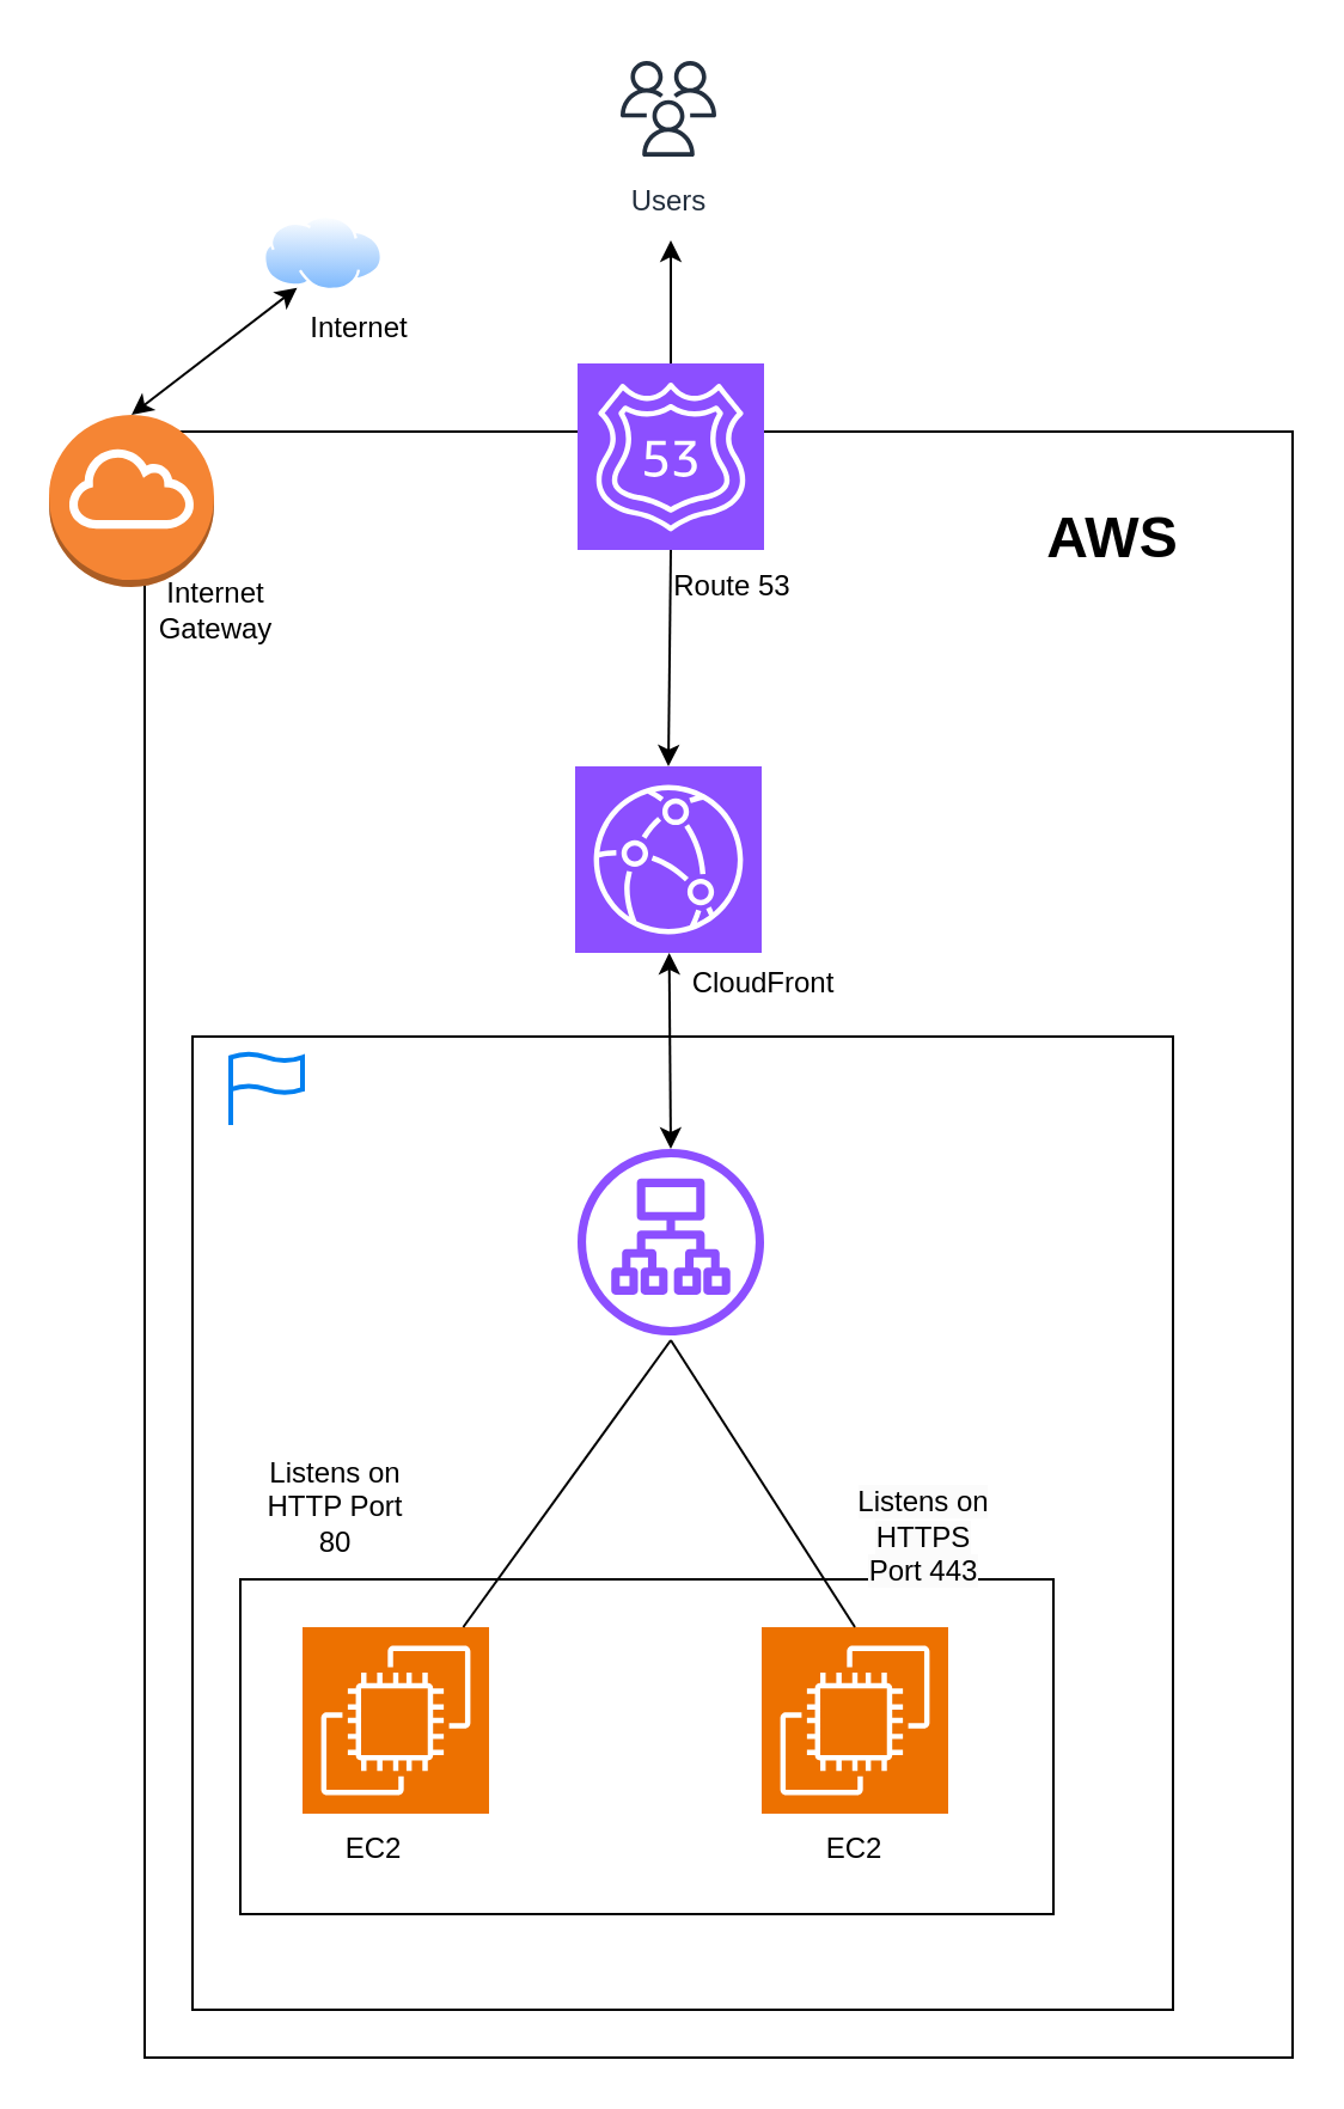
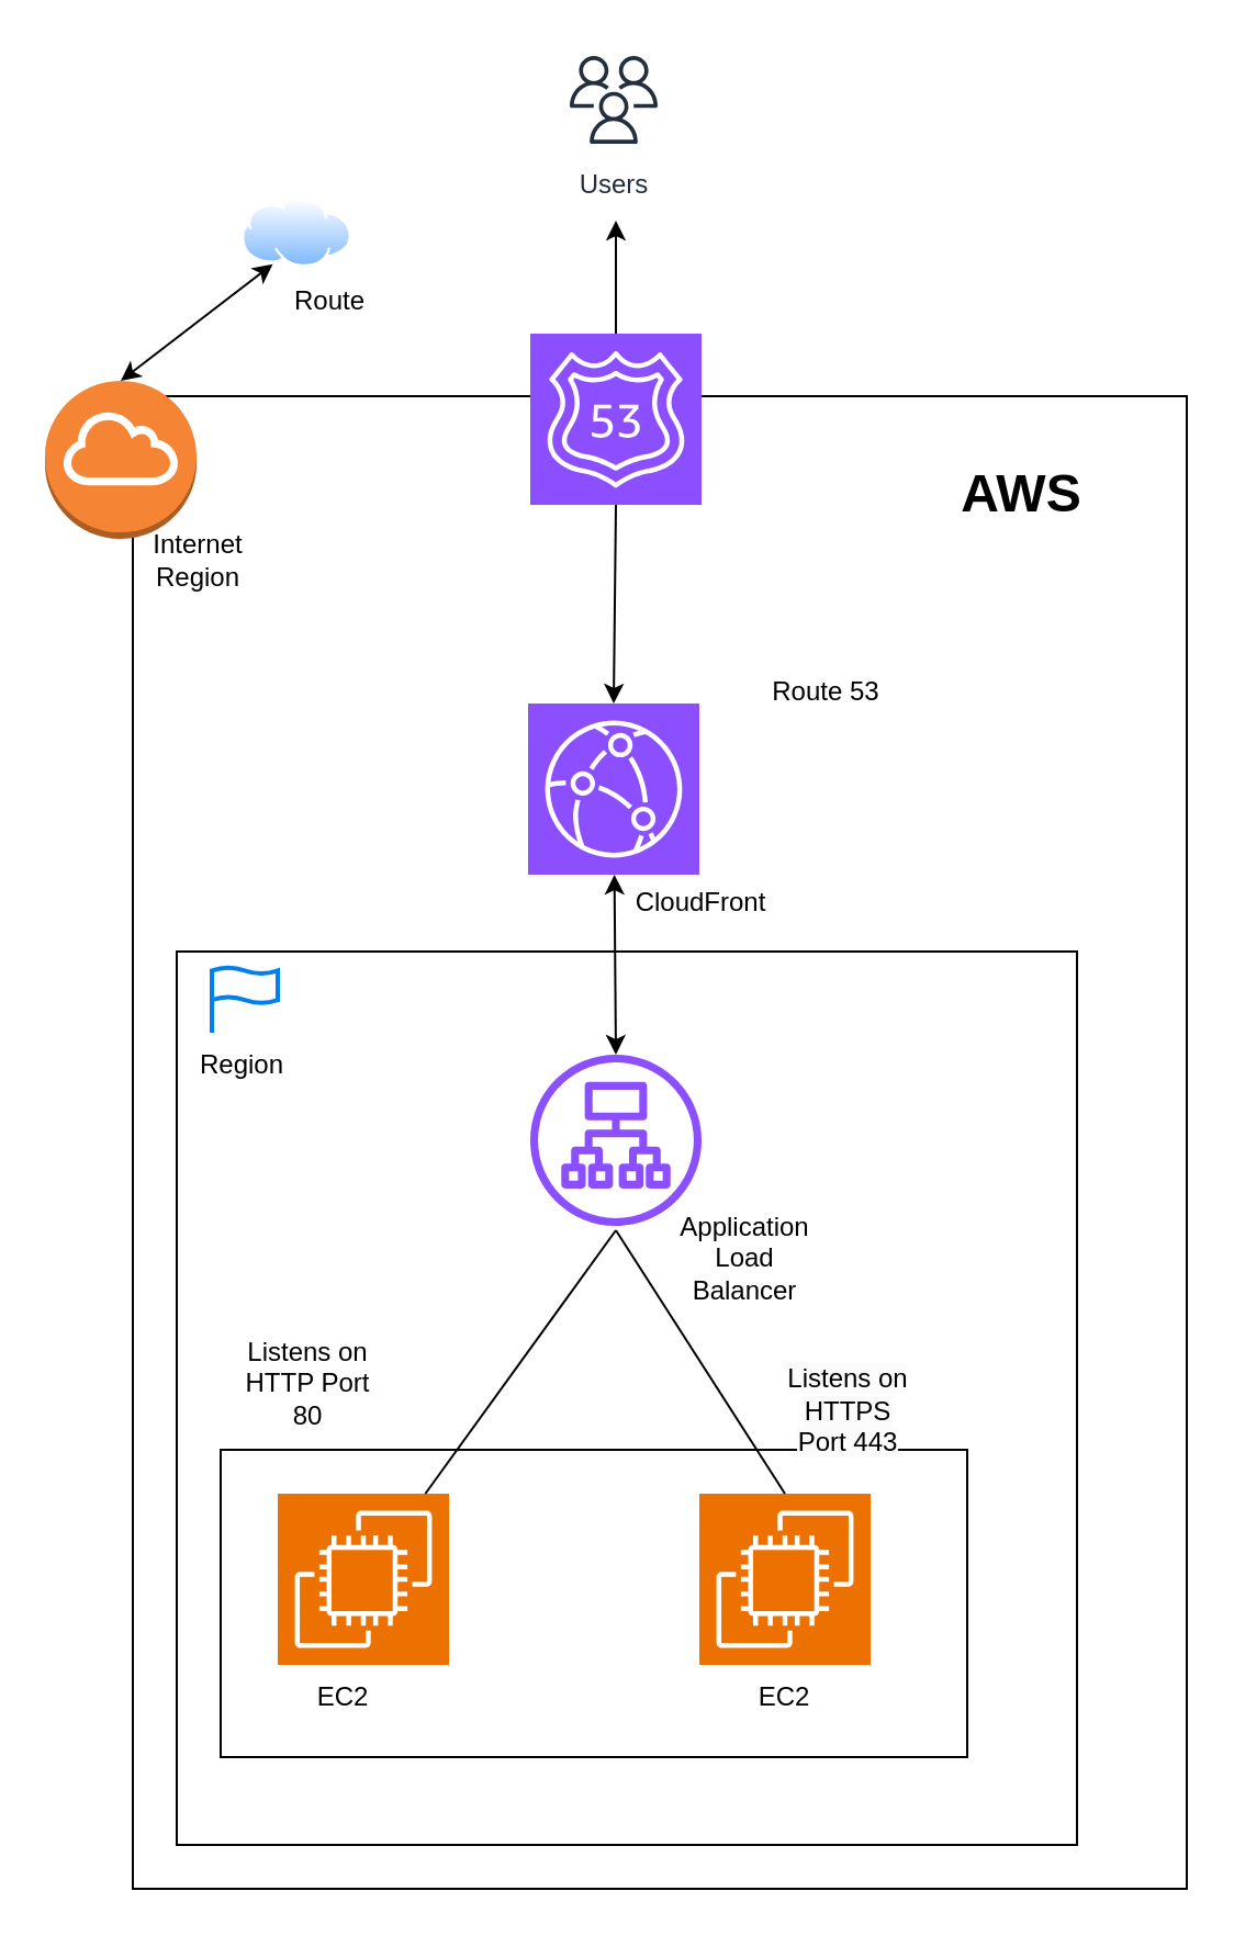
  <mxCell id="0" />
  <mxCell id="1" parent="0" />
  <mxCell id="2" value="" style="rounded=0;whiteSpace=wrap;html=1;" vertex="1" parent="1"><mxGeometry x="60" y="180" width="480" height="680" as="geometry" /></mxCell>
  <mxCell id="3" value="" style="sketch=0;points=[[0,0,0],[0.25,0,0],[0.5,0,0],[0.75,0,0],[1,0,0],[0,1,0],[0.25,1,0],[0.5,1,0],[0.75,1,0],[1,1,0],[0,0.25,0],[0,0.5,0],[0,0.75,0],[1,0.25,0],[1,0.5,0],[1,0.75,0]];outlineConnect=0;fontColor=#232F3E;fillColor=#8C4FFF;strokeColor=#ffffff;dashed=0;verticalLabelPosition=bottom;verticalAlign=top;align=center;html=1;fontSize=12;fontStyle=0;aspect=fixed;shape=mxgraph.aws4.resourceIcon;resIcon=mxgraph.aws4.route_53;" vertex="1" parent="1"><mxGeometry x="241" y="151.5" width="78" height="78" as="geometry" /></mxCell>
  <mxCell id="4" value="&lt;b&gt;&lt;font style=&quot;font-size: 24px;&quot;&gt;AWS&lt;/font&gt;&lt;/b&gt;" style="text;html=1;strokeColor=none;fillColor=none;align=center;verticalAlign=middle;whiteSpace=wrap;rounded=0;" vertex="1" parent="1"><mxGeometry x="435" y="210" width="60" height="30" as="geometry" /></mxCell>
- <mxCell id="5" value="Route 53" style="text;html=1;strokeColor=none;fillColor=none;align=center;verticalAlign=middle;whiteSpace=wrap;rounded=0;" vertex="1" parent="1"><mxGeometry x="276" y="229.5" width="60" height="30" as="geometry" /></mxCell>
+ <mxCell id="5" value="Route 53" style="text;html=1;strokeColor=none;fillColor=none;align=center;verticalAlign=middle;whiteSpace=wrap;rounded=0;" vertex="1" parent="1"><mxGeometry x="346" y="299.5" width="60" height="30" as="geometry" /></mxCell>
  <mxCell id="6" value="" style="sketch=0;points=[[0,0,0],[0.25,0,0],[0.5,0,0],[0.75,0,0],[1,0,0],[0,1,0],[0.25,1,0],[0.5,1,0],[0.75,1,0],[1,1,0],[0,0.25,0],[0,0.5,0],[0,0.75,0],[1,0.25,0],[1,0.5,0],[1,0.75,0]];outlineConnect=0;fontColor=#232F3E;fillColor=#8C4FFF;strokeColor=#ffffff;dashed=0;verticalLabelPosition=bottom;verticalAlign=top;align=center;html=1;fontSize=12;fontStyle=0;aspect=fixed;shape=mxgraph.aws4.resourceIcon;resIcon=mxgraph.aws4.cloudfront;" vertex="1" parent="1"><mxGeometry x="240" y="320" width="78" height="78" as="geometry" /></mxCell>
  <mxCell id="7" value="CloudFront" style="text;html=1;strokeColor=none;fillColor=none;align=center;verticalAlign=middle;whiteSpace=wrap;rounded=0;" vertex="1" parent="1"><mxGeometry x="289" y="410" width="60" height="2" as="geometry" /></mxCell>
  <mxCell id="8" value="" style="rounded=0;whiteSpace=wrap;html=1;" vertex="1" parent="1"><mxGeometry x="80" y="433" width="410" height="407" as="geometry" /></mxCell>
  <mxCell id="9" value="" style="html=1;verticalLabelPosition=bottom;align=center;labelBackgroundColor=#ffffff;verticalAlign=top;strokeWidth=2;strokeColor=#0080F0;shadow=0;dashed=0;shape=mxgraph.ios7.icons.flag;" vertex="1" parent="1"><mxGeometry x="96" y="440" width="30" height="30" as="geometry" /></mxCell>
+ <mxCell id="10" value="Region" style="text;html=1;strokeColor=none;fillColor=none;align=center;verticalAlign=middle;whiteSpace=wrap;rounded=0;" vertex="1" parent="1"><mxGeometry x="80" y="470" width="60" height="30" as="geometry" /></mxCell>
  <mxCell id="11" value="" style="sketch=0;outlineConnect=0;fontColor=#232F3E;gradientColor=none;fillColor=#8C4FFF;strokeColor=none;dashed=0;verticalLabelPosition=bottom;verticalAlign=top;align=center;html=1;fontSize=12;fontStyle=0;aspect=fixed;pointerEvents=1;shape=mxgraph.aws4.application_load_balancer;" vertex="1" parent="1"><mxGeometry x="241" y="480" width="78" height="78" as="geometry" /></mxCell>
+ <mxCell id="12" value="Application Load Balancer" style="text;html=1;strokeColor=none;fillColor=none;align=center;verticalAlign=middle;whiteSpace=wrap;rounded=0;" vertex="1" parent="1"><mxGeometry x="309" y="558" width="60" height="30" as="geometry" /></mxCell>
  <mxCell id="13" value="" style="endArrow=classic;startArrow=classic;html=1;rounded=0;" edge="1" parent="1" target="6"><mxGeometry width="50" height="50" relative="1" as="geometry"><mxPoint x="280" y="480" as="sourcePoint" /><mxPoint x="300" y="690" as="targetPoint" /></mxGeometry></mxCell>
  <mxCell id="14" value="" style="rounded=0;whiteSpace=wrap;html=1;" vertex="1" parent="1"><mxGeometry x="100" y="660" width="340" height="140" as="geometry" /></mxCell>
  <mxCell id="15" value="" style="sketch=0;points=[[0,0,0],[0.25,0,0],[0.5,0,0],[0.75,0,0],[1,0,0],[0,1,0],[0.25,1,0],[0.5,1,0],[0.75,1,0],[1,1,0],[0,0.25,0],[0,0.5,0],[0,0.75,0],[1,0.25,0],[1,0.5,0],[1,0.75,0]];outlineConnect=0;fontColor=#232F3E;fillColor=#ED7100;strokeColor=#ffffff;dashed=0;verticalLabelPosition=bottom;verticalAlign=top;align=center;html=1;fontSize=12;fontStyle=0;aspect=fixed;shape=mxgraph.aws4.resourceIcon;resIcon=mxgraph.aws4.ec2;" vertex="1" parent="1"><mxGeometry x="126" y="680" width="78" height="78" as="geometry" /></mxCell>
  <mxCell id="16" value="" style="sketch=0;points=[[0,0,0],[0.25,0,0],[0.5,0,0],[0.75,0,0],[1,0,0],[0,1,0],[0.25,1,0],[0.5,1,0],[0.75,1,0],[1,1,0],[0,0.25,0],[0,0.5,0],[0,0.75,0],[1,0.25,0],[1,0.5,0],[1,0.75,0]];outlineConnect=0;fontColor=#232F3E;fillColor=#ED7100;strokeColor=#ffffff;dashed=0;verticalLabelPosition=bottom;verticalAlign=top;align=center;html=1;fontSize=12;fontStyle=0;aspect=fixed;shape=mxgraph.aws4.resourceIcon;resIcon=mxgraph.aws4.ec2;" vertex="1" parent="1"><mxGeometry x="318" y="680" width="78" height="78" as="geometry" /></mxCell>
  <mxCell id="17" value="EC2" style="text;html=1;strokeColor=none;fillColor=none;align=center;verticalAlign=middle;whiteSpace=wrap;rounded=0;" vertex="1" parent="1"><mxGeometry x="126" y="758" width="60" height="30" as="geometry" /></mxCell>
  <mxCell id="18" value="EC2" style="text;html=1;strokeColor=none;fillColor=none;align=center;verticalAlign=middle;whiteSpace=wrap;rounded=0;" vertex="1" parent="1"><mxGeometry x="327" y="758" width="60" height="30" as="geometry" /></mxCell>
  <mxCell id="19" value="" style="endArrow=none;html=1;rounded=0;" edge="1" parent="1" source="15"><mxGeometry width="50" height="50" relative="1" as="geometry"><mxPoint x="250" y="540" as="sourcePoint" /><mxPoint x="280" y="560" as="targetPoint" /></mxGeometry></mxCell>
  <mxCell id="20" value="" style="endArrow=none;html=1;rounded=0;entryX=0.5;entryY=0;entryDx=0;entryDy=0;entryPerimeter=0;" edge="1" parent="1" target="16"><mxGeometry width="50" height="50" relative="1" as="geometry"><mxPoint x="280" y="560" as="sourcePoint" /><mxPoint x="300" y="490" as="targetPoint" /></mxGeometry></mxCell>
  <mxCell id="21" value="Listens on HTTP Port 80" style="text;html=1;strokeColor=none;fillColor=none;align=center;verticalAlign=middle;whiteSpace=wrap;rounded=0;" vertex="1" parent="1"><mxGeometry x="110" y="615" width="60" height="30" as="geometry" /></mxCell>
  <mxCell id="22" value="&lt;br&gt;&lt;span style=&quot;color: rgb(0, 0, 0); font-family: Helvetica; font-size: 12px; font-style: normal; font-variant-ligatures: normal; font-variant-caps: normal; font-weight: 400; letter-spacing: normal; orphans: 2; text-align: center; text-indent: 0px; text-transform: none; widows: 2; word-spacing: 0px; -webkit-text-stroke-width: 0px; background-color: rgb(251, 251, 251); text-decoration-thickness: initial; text-decoration-style: initial; text-decoration-color: initial; float: none; display: inline !important;&quot;&gt;Listens on HTTPS Port 443&lt;/span&gt;" style="text;html=1;strokeColor=none;fillColor=none;align=center;verticalAlign=middle;whiteSpace=wrap;rounded=0;" vertex="1" parent="1"><mxGeometry x="356" y="620" width="60" height="30" as="geometry" /></mxCell>
  <mxCell id="23" value="" style="outlineConnect=0;dashed=0;verticalLabelPosition=bottom;verticalAlign=top;align=center;html=1;shape=mxgraph.aws3.internet_gateway;fillColor=#F58534;gradientColor=none;" vertex="1" parent="1"><mxGeometry x="20" y="173" width="69" height="72" as="geometry" /></mxCell>
- <mxCell id="24" value="Internet Gateway" style="text;html=1;strokeColor=none;fillColor=none;align=center;verticalAlign=middle;whiteSpace=wrap;rounded=0;" vertex="1" parent="1"><mxGeometry x="60" y="240" width="60" height="30" as="geometry" /></mxCell>
+ <mxCell id="24" value="Internet Region" style="text;html=1;strokeColor=none;fillColor=none;align=center;verticalAlign=middle;whiteSpace=wrap;rounded=0;" vertex="1" parent="1"><mxGeometry x="60" y="240" width="60" height="30" as="geometry" /></mxCell>
  <mxCell id="25" value="" style="image;aspect=fixed;perimeter=ellipsePerimeter;html=1;align=center;shadow=0;dashed=0;spacingTop=3;image=img/lib/active_directory/internet_cloud.svg;" vertex="1" parent="1"><mxGeometry x="110" y="90" width="50" height="31.5" as="geometry" /></mxCell>
  <mxCell id="26" value="" style="endArrow=classic;startArrow=classic;html=1;rounded=0;entryX=0.25;entryY=1;entryDx=0;entryDy=0;exitX=0.5;exitY=0;exitDx=0;exitDy=0;exitPerimeter=0;" edge="1" parent="1" source="23" target="25"><mxGeometry width="50" height="50" relative="1" as="geometry"><mxPoint x="320" y="240" as="sourcePoint" /><mxPoint x="370" y="190" as="targetPoint" /></mxGeometry></mxCell>
- <mxCell id="27" value="Internet" style="text;html=1;strokeColor=none;fillColor=none;align=center;verticalAlign=middle;whiteSpace=wrap;rounded=0;" vertex="1" parent="1"><mxGeometry x="120" y="121.5" width="60" height="30" as="geometry" /></mxCell>
+ <mxCell id="27" value="Route" style="text;html=1;strokeColor=none;fillColor=none;align=center;verticalAlign=middle;whiteSpace=wrap;rounded=0;" vertex="1" parent="1"><mxGeometry x="120" y="121.5" width="60" height="30" as="geometry" /></mxCell>
  <mxCell id="28" value="" style="endArrow=classic;html=1;rounded=0;exitX=0.5;exitY=1;exitDx=0;exitDy=0;exitPerimeter=0;entryX=0.5;entryY=0;entryDx=0;entryDy=0;entryPerimeter=0;" edge="1" parent="1" source="3" target="6"><mxGeometry width="50" height="50" relative="1" as="geometry"><mxPoint x="320" y="440" as="sourcePoint" /><mxPoint x="370" y="390" as="targetPoint" /></mxGeometry></mxCell>
  <mxCell id="29" value="Users" style="sketch=0;outlineConnect=0;fontColor=#232F3E;gradientColor=none;strokeColor=#232F3E;fillColor=#ffffff;dashed=0;verticalLabelPosition=bottom;verticalAlign=top;align=center;html=1;fontSize=12;fontStyle=0;aspect=fixed;shape=mxgraph.aws4.resourceIcon;resIcon=mxgraph.aws4.users;" vertex="1" parent="1"><mxGeometry x="249" y="20" width="60" height="50" as="geometry" /></mxCell>
  <mxCell id="30" value="" style="endArrow=classic;html=1;rounded=0;exitX=0.5;exitY=0;exitDx=0;exitDy=0;exitPerimeter=0;" edge="1" parent="1" source="3"><mxGeometry width="50" height="50" relative="1" as="geometry"><mxPoint x="320" y="140" as="sourcePoint" /><mxPoint x="280" y="100" as="targetPoint" /></mxGeometry></mxCell>
